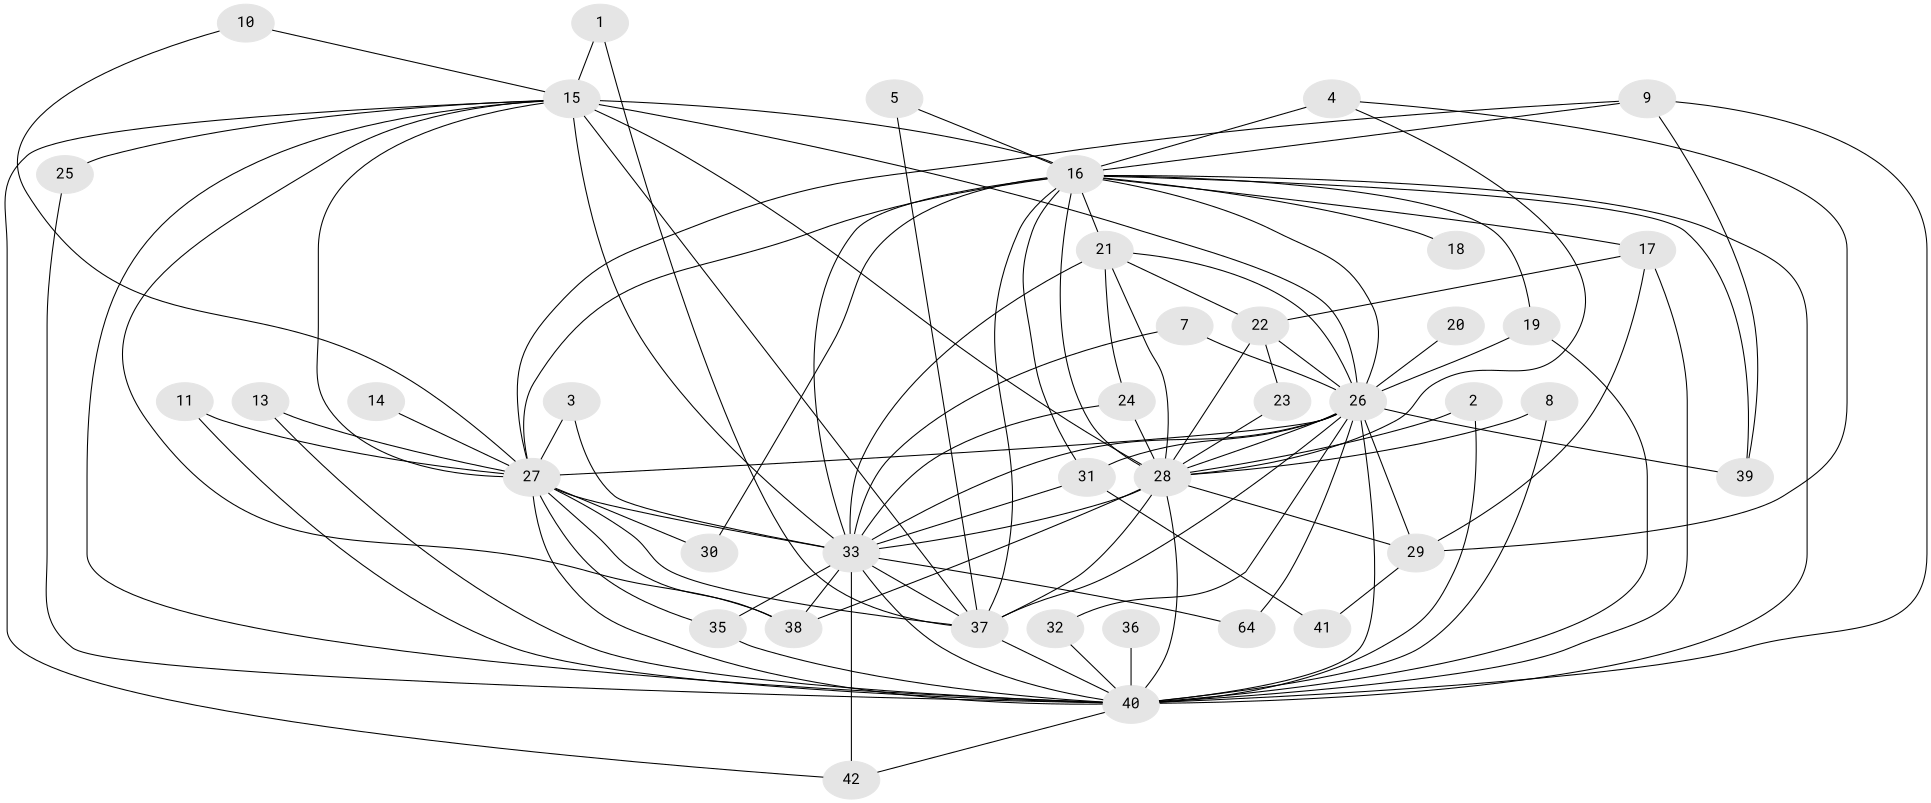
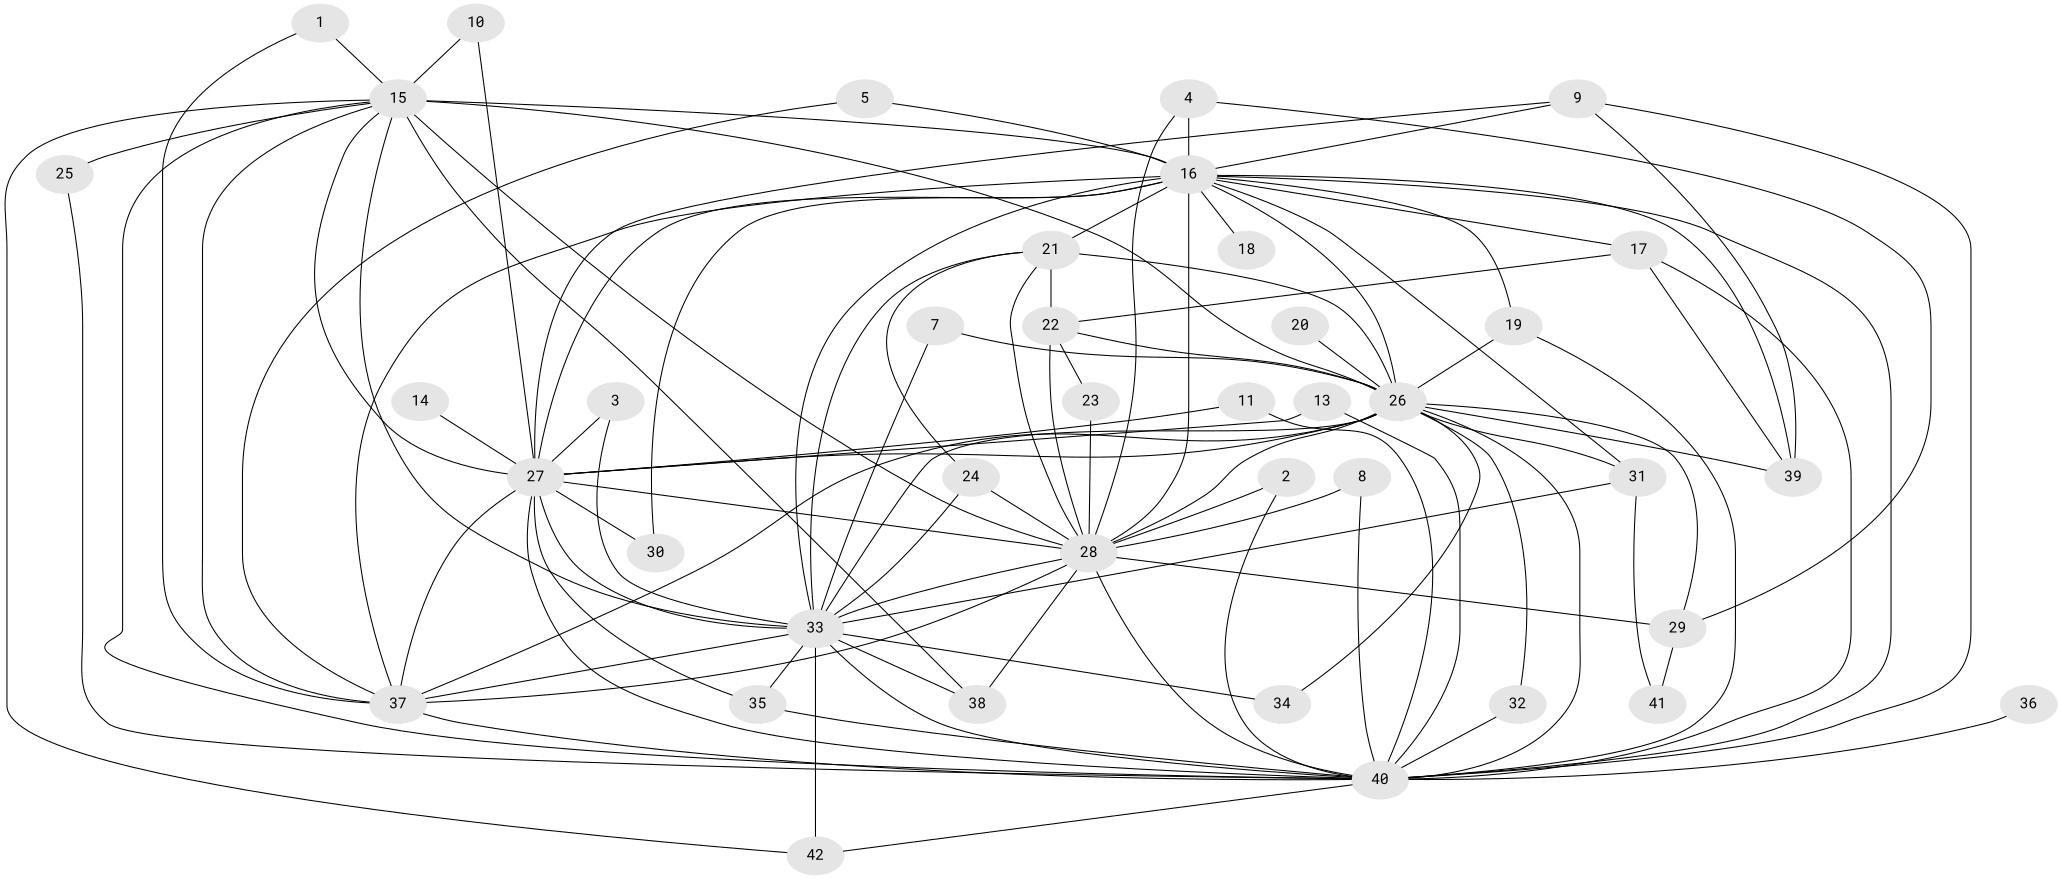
  graph {
    fontname="Roboto Mono"
    node [color=gray90 fontname="Roboto Mono" style=filled]
    edge [fontname="Roboto Mono" weight=1.0]
    1
    15
    37
    28
    40
    27
    33
    16
    26
    25
    38
    42
    2
    29
    3
    30
    35
-   34 [label=64]
+   34
    4
    39
    17
    18
    19
    21
    31
    41
    5
    32
    7
    8
    9
    10
    11
    13
    14
    22
    24
    23
    20
    36
    1 -- 15
    1 -- 37
    15 -- 37
    15 -- 28 [weight=2.0]
    15 -- 40
    15 -- 27
    15 -- 33
    15 -- 16 [weight=3.0]
    15 -- 26
    15 -- 25
    15 -- 38
    15 -- 42
    37 -- 40
    28 -- 37 [weight=2.0]
    28 -- 40 [weight=2.0]
    28 -- 33 [weight=2.0]
    28 -- 38 [weight=2.0]
    28 -- 29
    40 -- 42
    27 -- 37
-   27 -- 38 [weight=2.0]
+   27 -- 28 [weight=2.0]
    27 -- 40 [weight=2.0]
    27 -- 33
    27 -- 30
    27 -- 35
    33 -- 37 [weight=2.0]
    33 -- 40
    33 -- 38
    33 -- 42 [weight=2.0]
    33 -- 35
    33 -- 34
    16 -- 37 [weight=3.0]
    16 -- 28 [weight=4.0]
    16 -- 40 [weight=2.0]
    16 -- 27 [weight=2.0]
    16 -- 33 [weight=3.0]
    16 -- 26 [weight=3.0]
    16 -- 30 [weight=2.0]
    16 -- 39
    16 -- 17 [weight=2.0]
    16 -- 18 [weight=2.0]
    16 -- 19
    16 -- 21 [weight=2.0]
    16 -- 31
    26 -- 37
    26 -- 28 [weight=2.0]
    26 -- 40
    26 -- 27 [weight=3.0]
    26 -- 33 [weight=2.0]
    26 -- 29 [weight=3.0]
    26 -- 34
    26 -- 39
    26 -- 31 [weight=2.0]
    26 -- 32
    25 -- 40
    2 -- 28
    2 -- 40
    29 -- 41
    3 -- 27
    3 -- 33
    35 -- 40
    4 -- 28
    4 -- 16 [weight=2.0]
    4 -- 29
    17 -- 40 [weight=2.0]
-   17 -- 29
+   17 -- 39
    17 -- 22
    19 -- 40
    19 -- 26
    21 -- 28
    21 -- 33
    21 -- 26
    21 -- 22
    21 -- 24
    31 -- 33
    31 -- 41
    5 -- 37
    5 -- 16
    32 -- 40 [weight=2.0]
    7 -- 33
    7 -- 26
    8 -- 28
    8 -- 40
    9 -- 40
    9 -- 27
    9 -- 16
    9 -- 39
    10 -- 15
    10 -- 27
    11 -- 40
    11 -- 27
    13 -- 40
    13 -- 27
    14 -- 27
    22 -- 28
    22 -- 26
    22 -- 23
    24 -- 28
    24 -- 33
    23 -- 28
    20 -- 26 [weight=2.0]
    36 -- 40 [weight=2.0]
  }
